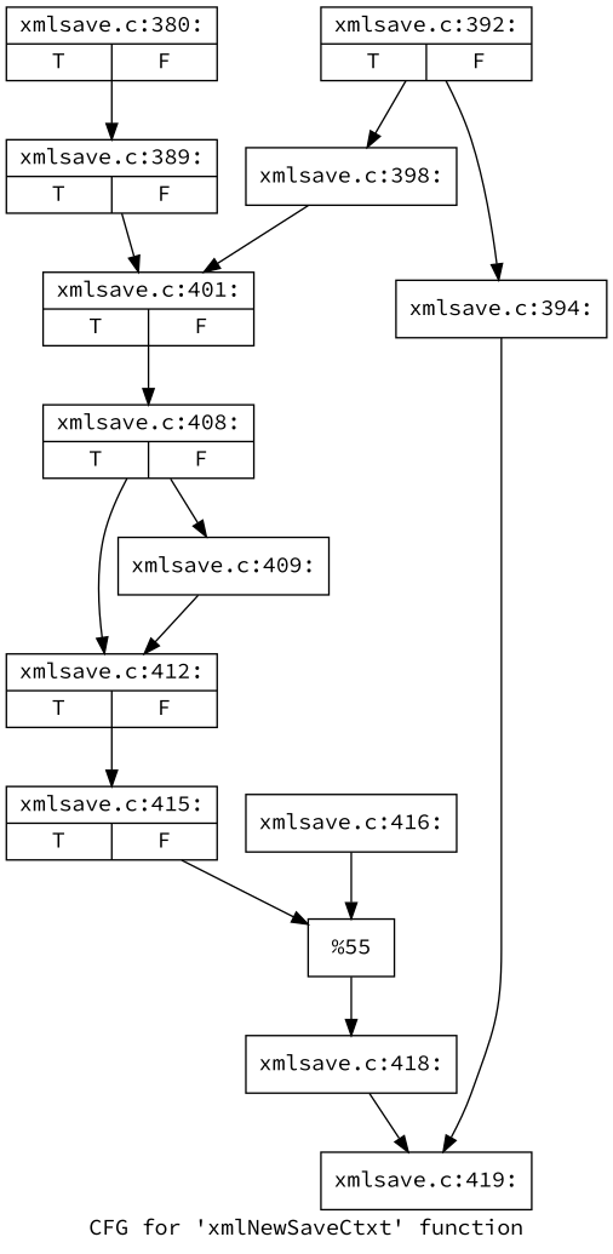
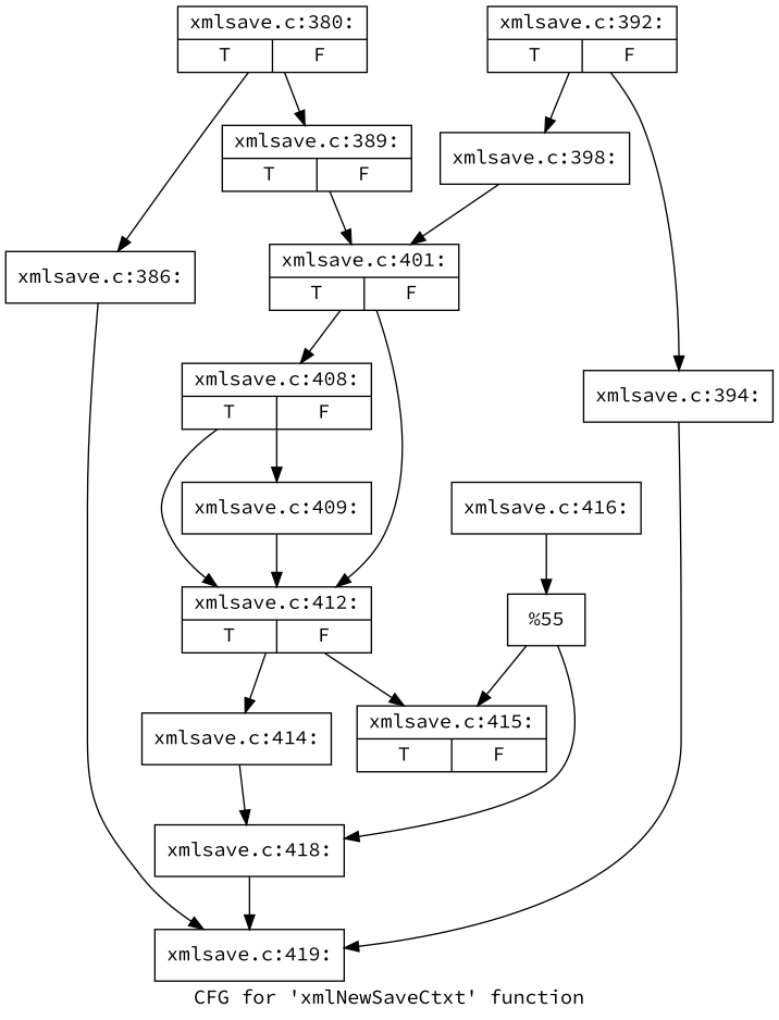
  digraph {
    fontname="Source Code Pro"
    label="CFG for 'xmlNewSaveCtxt' function"
    node [fontname="Source Code Pro" shape=record]
    edge [fontname="Source Code Pro"]
    n1 [label="{xmlsave.c:380:|{<s0>T|<s1>F}}"]
+   n2 [label="{xmlsave.c:386:}"]
    n3 [label="{xmlsave.c:389:|{<s0>T|<s1>F}}"]
    n4 [label="{xmlsave.c:419:}"]
    n5 [label="{xmlsave.c:401:|{<s0>T|<s1>F}}"]
    n6 [label="{xmlsave.c:392:|{<s0>T|<s1>F}}"]
    n7 [label="{xmlsave.c:394:}"]
    n8 [label="{xmlsave.c:398:}"]
    n9 [label="{xmlsave.c:408:|{<s0>T|<s1>F}}"]
    n10 [label="{xmlsave.c:412:|{<s0>T|<s1>F}}"]
    n11 [label="{xmlsave.c:409:}"]
+   n12 [label="{xmlsave.c:414:}"]
    n13 [label="{xmlsave.c:415:|{<s0>T|<s1>F}}"]
    n14 [label="{xmlsave.c:418:}"]
    n15 [label="{%55}"]
    n16 [label="{xmlsave.c:416:}"]
+   n1 -> n2
    n1 -> n3
+   n2 -> n4
    n3 -> n5
    n5 -> n9
+   n5 -> n10
    n6 -> n7
    n6 -> n8
    n7 -> n4
    n8 -> n5
    n9 -> n10
    n9 -> n11
+   n10 -> n12
    n10 -> n13
    n11 -> n10
-   n13 -> n15
+   n12 -> n14
+   n15 -> n13
    n14 -> n4
    n15 -> n14
    n16 -> n15
  }
